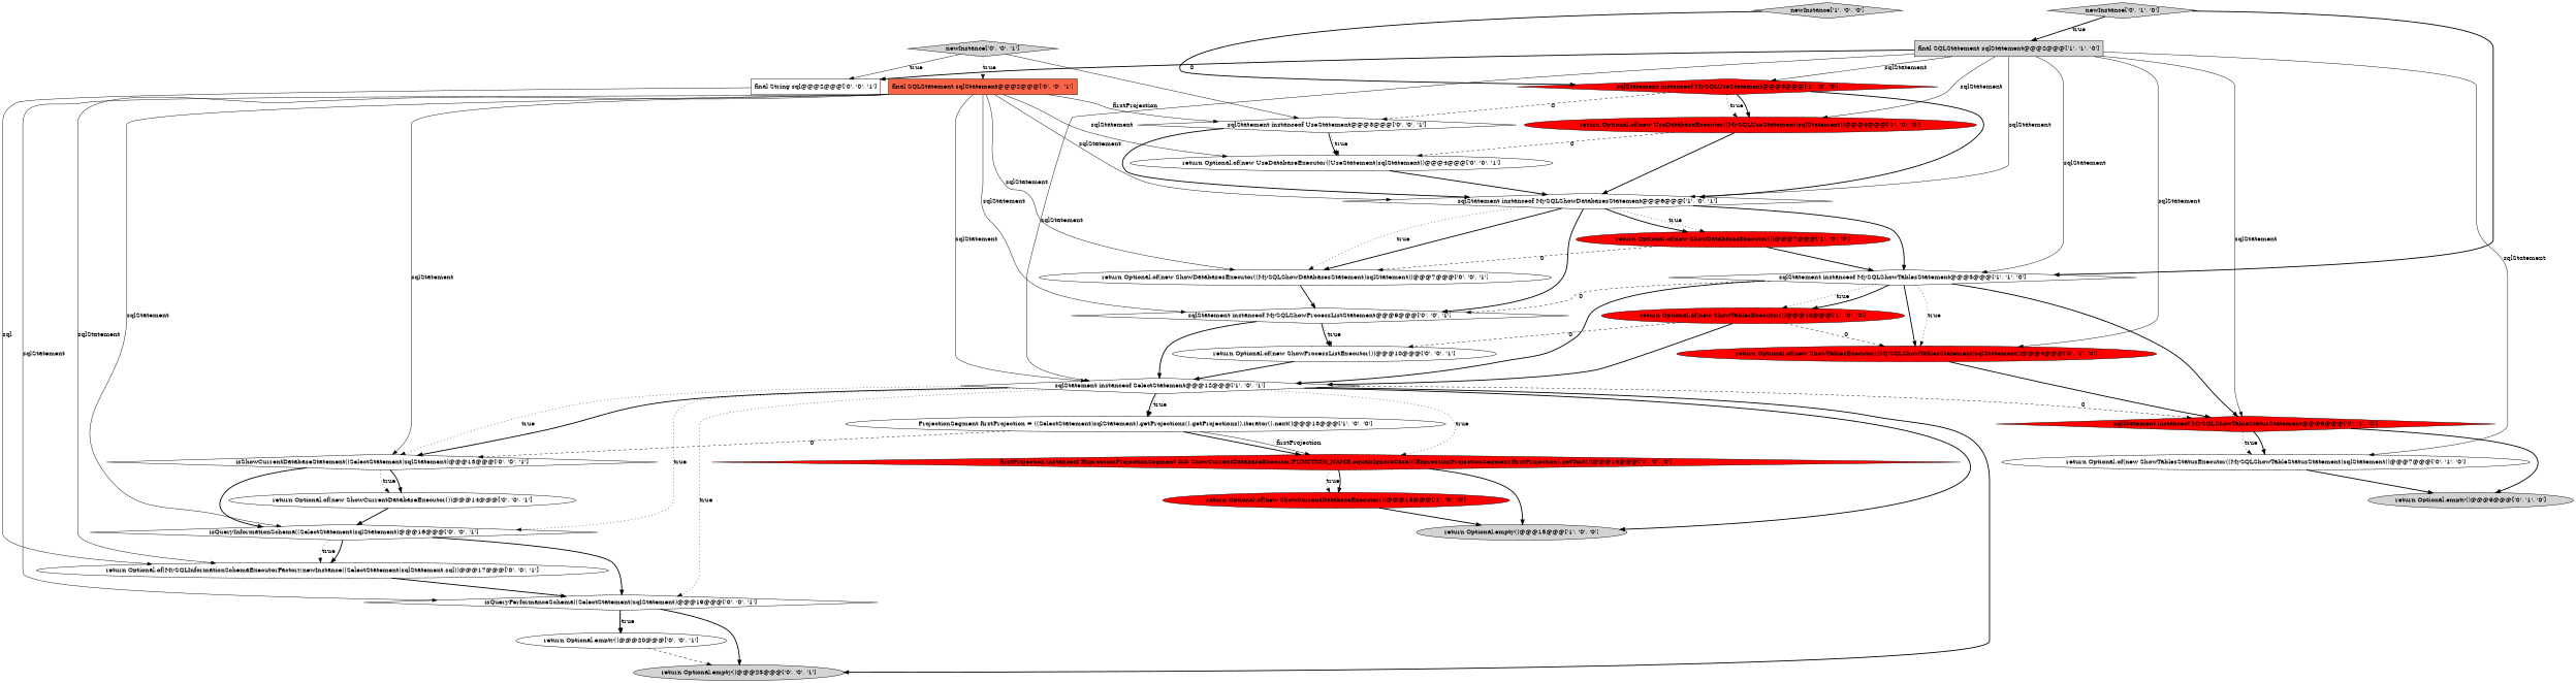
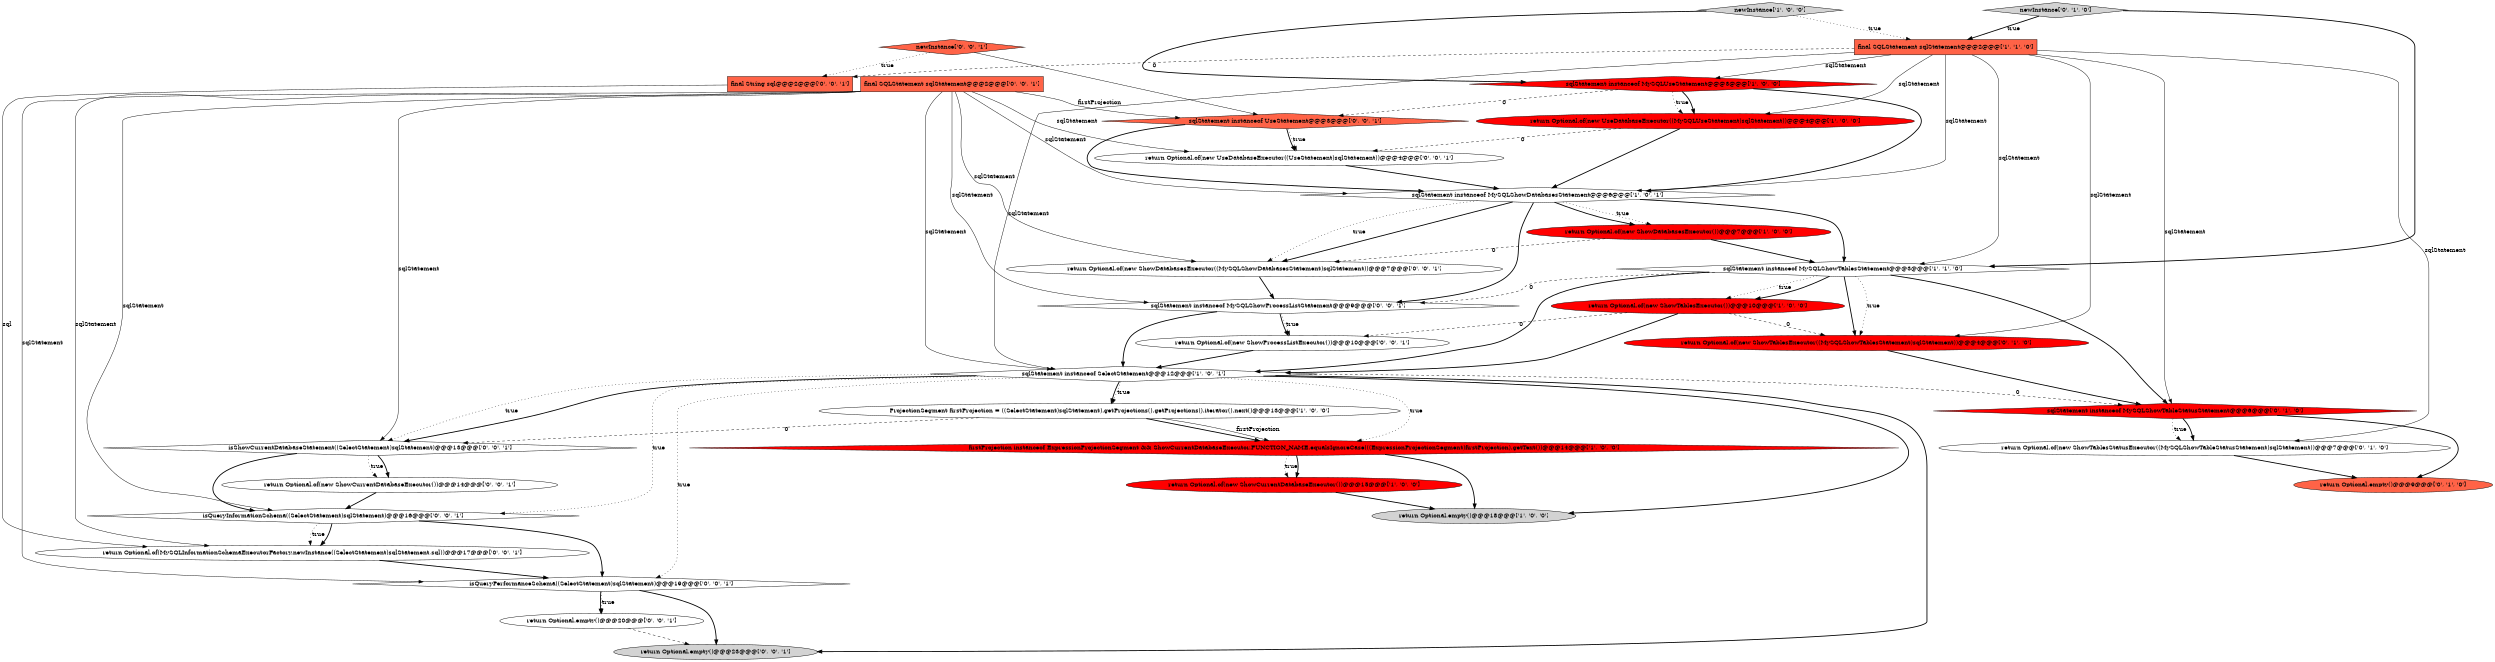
  digraph {
    node [fillcolor=white shape=ellipse style=filled]
    edge [style=bold]
    n1 [label="return Optional.of(new UseDatabaseExecutor((UseStatement)sqlStatement))@@@4@@@['0', '0', '1']"]
    n2 [label="sqlStatement instanceof MySQLShowDatabasesStatement@@@6@@@['1', '0', '1']" shape=diamond]
    n3 [label="sqlStatement instanceof MySQLShowProcessListStatement@@@9@@@['0', '0', '1']" shape=diamond]
    n4 [label="return Optional.of(new ShowDatabasesExecutor((MySQLShowDatabasesStatement)sqlStatement))@@@7@@@['0', '0', '1']"]
    n5 [label="sqlStatement instanceof MySQLShowTablesStatement@@@3@@@['1', '1', '0']" shape=diamond]
    n6 [fillcolor=red label="return Optional.of(new ShowDatabasesExecutor())@@@7@@@['1', '0', '0']"]
    n7 [fillcolor=red label="sqlStatement instanceof MySQLShowTableStatusStatement@@@6@@@['0', '1', '0']" shape=diamond]
    n8 [label="return Optional.of(new ShowTablesStatusExecutor((MySQLShowTableStatusStatement)sqlStatement))@@@7@@@['0', '1', '0']"]
-   n9 [fillcolor=lightgray label="return Optional.empty()@@@9@@@['0', '1', '0']"]
+   n9 [fillcolor=tomato label="return Optional.empty()@@@9@@@['0', '1', '0']"]
    n10 [fillcolor=red label="firstProjection instanceof ExpressionProjectionSegment && ShowCurrentDatabaseExecutor.FUNCTION_NAME.equalsIgnoreCase(((ExpressionProjectionSegment)firstProjection).getText())@@@14@@@['1', '0', '0']" shape=diamond]
    n11 [fillcolor=lightgray label="return Optional.empty()@@@18@@@['1', '0', '0']"]
    n12 [fillcolor=red label="return Optional.of(new ShowCurrentDatabaseExecutor())@@@15@@@['1', '0', '0']"]
    n13 [label="sqlStatement instanceof SelectStatement@@@12@@@['1', '0', '1']" shape=diamond]
    n14 [label="isQueryPerformanceSchema((SelectStatement)sqlStatement)@@@19@@@['0', '0', '1']" shape=diamond]
    n15 [label="isShowCurrentDatabaseStatement((SelectStatement)sqlStatement)@@@13@@@['0', '0', '1']" shape=diamond]
    n16 [fillcolor=lightgray label="return Optional.empty()@@@23@@@['0', '0', '1']"]
    n17 [label="isQueryInformationSchema((SelectStatement)sqlStatement)@@@16@@@['0', '0', '1']" shape=diamond]
    n18 [label="ProjectionSegment firstProjection = ((SelectStatement)sqlStatement).getProjections().getProjections().iterator().next()@@@13@@@['1', '0', '0']"]
    n19 [label="return Optional.empty()@@@20@@@['0', '0', '1']"]
    n20 [label="return Optional.of(new ShowCurrentDatabaseExecutor())@@@14@@@['0', '0', '1']"]
    n21 [label="return Optional.of(MySQLInformationSchemaExecutorFactory.newInstance((SelectStatement)sqlStatement,sql))@@@17@@@['0', '0', '1']"]
    n22 [fillcolor=lightgray label="newInstance['1', '0', '0']" shape=diamond]
    n23 [fillcolor=red label="sqlStatement instanceof MySQLUseStatement@@@3@@@['1', '0', '0']" shape=diamond]
-   n24 [fillcolor=lightgray label="final SQLStatement sqlStatement@@@2@@@['1', '1', '0']" shape=box]
-   n25 [label="sqlStatement instanceof UseStatement@@@3@@@['0', '0', '1']" shape=diamond]
+   n24 [fillcolor=tomato label="final SQLStatement sqlStatement@@@2@@@['1', '1', '0']" shape=box]
+   n25 [fillcolor=tomato label="sqlStatement instanceof UseStatement@@@3@@@['0', '0', '1']" shape=diamond]
    n26 [fillcolor=red label="return Optional.of(new UseDatabaseExecutor((MySQLUseStatement)sqlStatement))@@@4@@@['1', '0', '0']"]
    n27 [fillcolor=red label="return Optional.of(new ShowTablesExecutor((MySQLShowTablesStatement)sqlStatement))@@@4@@@['0', '1', '0']"]
-   n28 [label="final String sql@@@2@@@['0', '0', '1']" shape=box]
+   n28 [fillcolor=tomato label="final String sql@@@2@@@['0', '0', '1']" shape=box]
    n29 [fillcolor=tomato label="final SQLStatement sqlStatement@@@2@@@['0', '0', '1']" shape=box]
    n30 [label="return Optional.of(new ShowProcessListExecutor())@@@10@@@['0', '0', '1']"]
    n31 [fillcolor=red label="return Optional.of(new ShowTablesExecutor())@@@10@@@['1', '0', '0']"]
-   n32 [fillcolor=lightgray label="newInstance['0', '0', '1']" shape=diamond]
+   n32 [fillcolor=tomato label="newInstance['0', '0', '1']" shape=diamond]
    n33 [fillcolor=lightgray label="newInstance['0', '1', '0']" shape=diamond]
    n1 -> n2
    n2 -> n3
    n2 -> n4
    n2 -> n4 [label=true style=dotted]
    n2 -> n5
    n2 -> n6 [label=true style=dotted]
    n2 -> n6
    n3 -> n13
    n3 -> n30 [label=true style=dotted]
    n3 -> n30
    n4 -> n3
    n5 -> n3 [label=0 style=dashed]
    n5 -> n7
    n5 -> n13
    n5 -> n27 [label=true style=dotted]
    n5 -> n27
    n5 -> n31 [label=true style=dotted]
    n5 -> n31
    n6 -> n4 [label=0 style=dashed]
    n6 -> n5
    n7 -> n8
    n7 -> n8 [label=true style=dotted]
    n7 -> n9
    n8 -> n9
    n10 -> n11
    n10 -> n12 [label=true style=dotted]
    n10 -> n12
    n12 -> n11
    n13 -> n7 [label=0 style=dashed]
    n13 -> n10 [label=true style=dotted]
    n13 -> n11
    n13 -> n14 [label=true style=dotted]
    n13 -> n15 [label=true style=dotted]
    n13 -> n15
    n13 -> n16
    n13 -> n17 [label=true style=dotted]
    n13 -> n18
    n13 -> n18 [label=true style=dotted]
    n14 -> n16
    n14 -> n19
    n14 -> n19 [label=true style=dotted]
    n15 -> n17
    n15 -> n20 [label=true style=dotted]
    n15 -> n20
    n17 -> n14
    n17 -> n21
    n17 -> n21 [label=true style=dotted]
    n18 -> n10
    n18 -> n10 [label=firstProjection style=solid]
    n18 -> n15 [label=0 style=dashed]
    n19 -> n16 [style=dashed]
    n20 -> n17
    n21 -> n14
    n22 -> n23
+   n22 -> n24 [label=true style=dotted]
    n23 -> n2
    n23 -> n25 [label=0 style=dashed]
    n23 -> n26 [label=true style=dotted]
    n23 -> n26
    n24 -> n2 [label=sqlStatement style=solid]
    n24 -> n5 [label=sqlStatement style=solid]
    n24 -> n7 [label=sqlStatement style=solid]
    n24 -> n8 [label=sqlStatement style=solid]
    n24 -> n13 [label=sqlStatement style=solid]
    n24 -> n23 [label=sqlStatement style=solid]
    n24 -> n26 [label=sqlStatement style=solid]
    n24 -> n27 [label=sqlStatement style=solid]
-   n24 -> n28 [label=0]
+   n24 -> n28 [label=0 style=dashed]
    n25 -> n1
    n25 -> n1 [label=true style=dotted]
    n25 -> n2
    n26 -> n1 [label=0 style=dashed]
    n26 -> n2
    n27 -> n7
    n28 -> n21 [label=sql style=solid]
    n29 -> n1 [label=sqlStatement style=solid]
    n29 -> n2 [label=sqlStatement style=solid]
    n29 -> n3 [label=sqlStatement style=solid]
    n29 -> n4 [label=sqlStatement style=solid]
    n29 -> n13 [label=sqlStatement style=solid]
    n29 -> n14 [label=sqlStatement style=solid]
    n29 -> n15 [label=sqlStatement style=solid]
    n29 -> n17 [label=sqlStatement style=solid]
    n29 -> n21 [label=sqlStatement style=solid]
    n29 -> n25 [label=firstProjection style=solid]
    n30 -> n13
    n31 -> n13
    n31 -> n27 [label=0 style=dashed]
    n31 -> n30 [label=0 style=dashed]
    n32 -> n25 [style=solid]
-   n32 -> n28 [label=true style=solid]
-   n32 -> n29 [label=true style=dotted]
+   n32 -> n28 [label=true style=dotted]
    n33 -> n5
    n33 -> n24 [label=true]
  }
